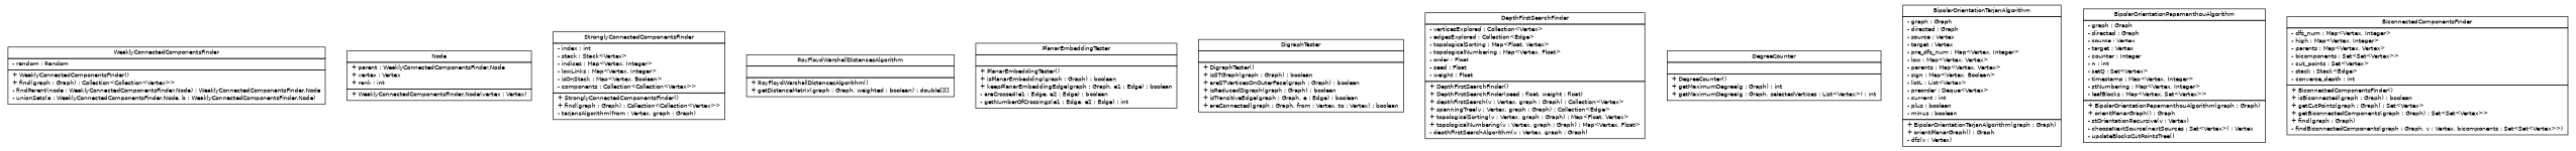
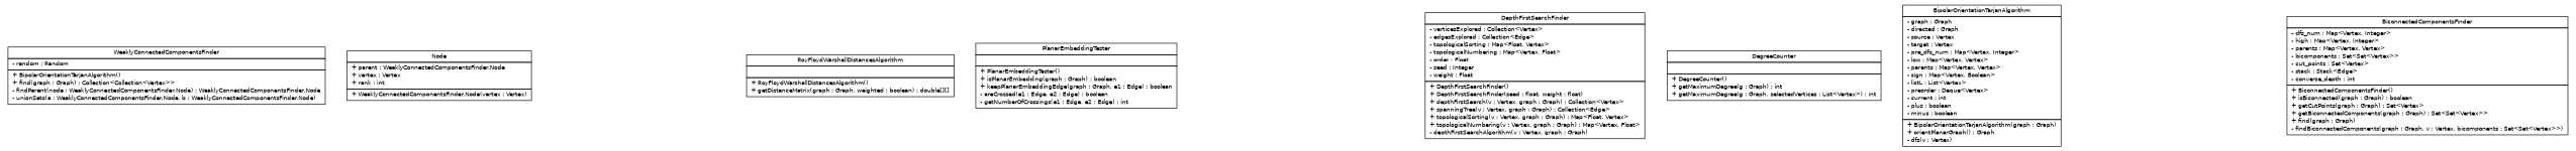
  digraph {
    nodesep=0.25
    ranksep=0.5
    fontname="DejaVu Sans"
    node [fontcolor=black fontname="DejaVu Sans" fontsize=9.0 shape=plaintext]
-   n1 [label=<<table title="pfc.utilities.graph.WeaklyConnectedComponentsFinder" border="0" cellborder="1" cellspacing="0" cellpadding="2" port="p" href="./WeaklyConnectedComponentsFinder.html"> 		<tr><td><table border="0" cellspacing="0" cellpadding="1"> <tr><td align="center" balign="center"> WeaklyConnectedComponentsFinder </td></tr> 		</table></td></tr> 		<tr><td><table border="0" cellspacing="0" cellpadding="1"> <tr><td align="left" balign="left"> - random : Random </td></tr> 		</table></td></tr> 		<tr><td><table border="0" cellspacing="0" cellpadding="1"> <tr><td align="left" balign="left"> + WeaklyConnectedComponentsFinder() </td></tr> <tr><td align="left" balign="left"> + find(graph : Graph) : Collection&lt;Collection&lt;Vertex&gt;&gt; </td></tr> <tr><td align="left" balign="left"> - findParent(node : WeaklyConnectedComponentsFinder.Node) : WeaklyConnectedComponentsFinder.Node </td></tr> <tr><td align="left" balign="left"> - unionSets(a : WeaklyConnectedComponentsFinder.Node, b : WeaklyConnectedComponentsFinder.Node) </td></tr> 		</table></td></tr> 		</table>>]
+   n1 [label=<<table title="pfc.utilities.graph.WeaklyConnectedComponentsFinder" border="0" cellborder="1" cellspacing="0" cellpadding="2" port="p" href="./WeaklyConnectedComponentsFinder.html"> 		<tr><td><table border="0" cellspacing="0" cellpadding="1"> <tr><td align="center" balign="center"> WeaklyConnectedComponentsFinder </td></tr> 		</table></td></tr> 		<tr><td><table border="0" cellspacing="0" cellpadding="1"> <tr><td align="left" balign="left"> - random : Random </td></tr> 		</table></td></tr> 		<tr><td><table border="0" cellspacing="0" cellpadding="1"> <tr><td align="left" balign="left"> + BipolarOrientationTarjanAlgorithm() </td></tr> <tr><td align="left" balign="left"> + find(graph : Graph) : Collection&lt;Collection&lt;Vertex&gt;&gt; </td></tr> <tr><td align="left" balign="left"> - findParent(node : WeaklyConnectedComponentsFinder.Node) : WeaklyConnectedComponentsFinder.Node </td></tr> <tr><td align="left" balign="left"> - unionSets(a : WeaklyConnectedComponentsFinder.Node, b : WeaklyConnectedComponentsFinder.Node) </td></tr> 		</table></td></tr> 		</table>>]
    n2 [label=<<table title="pfc.utilities.graph.WeaklyConnectedComponentsFinder.Node" border="0" cellborder="1" cellspacing="0" cellpadding="2" port="p" href="./WeaklyConnectedComponentsFinder.Node.html"> 		<tr><td><table border="0" cellspacing="0" cellpadding="1"> <tr><td align="center" balign="center"> Node </td></tr> 		</table></td></tr> 		<tr><td><table border="0" cellspacing="0" cellpadding="1"> <tr><td align="left" balign="left"> + parent : WeaklyConnectedComponentsFinder.Node </td></tr> <tr><td align="left" balign="left"> + vertex : Vertex </td></tr> <tr><td align="left" balign="left"> + rank : int </td></tr> 		</table></td></tr> 		<tr><td><table border="0" cellspacing="0" cellpadding="1"> <tr><td align="left" balign="left"> + WeaklyConnectedComponentsFinder.Node(vertex : Vertex) </td></tr> 		</table></td></tr> 		</table>>]
-   n3 [label=<<table title="pfc.utilities.graph.StronglyConnectedComponentsFinder" border="0" cellborder="1" cellspacing="0" cellpadding="2" port="p" href="./StronglyConnectedComponentsFinder.html"> 		<tr><td><table border="0" cellspacing="0" cellpadding="1"> <tr><td align="center" balign="center"> StronglyConnectedComponentsFinder </td></tr> 		</table></td></tr> 		<tr><td><table border="0" cellspacing="0" cellpadding="1"> <tr><td align="left" balign="left"> - index : int </td></tr> <tr><td align="left" balign="left"> - stack : Stack&lt;Vertex&gt; </td></tr> <tr><td align="left" balign="left"> - indices : Map&lt;Vertex, Integer&gt; </td></tr> <tr><td align="left" balign="left"> - lowLinks : Map&lt;Vertex, Integer&gt; </td></tr> <tr><td align="left" balign="left"> - isOnStack : Map&lt;Vertex, Boolean&gt; </td></tr> <tr><td align="left" balign="left"> - components : Collection&lt;Collection&lt;Vertex&gt;&gt; </td></tr> 		</table></td></tr> 		<tr><td><table border="0" cellspacing="0" cellpadding="1"> <tr><td align="left" balign="left"> + StronglyConnectedComponentsFinder() </td></tr> <tr><td align="left" balign="left"> + find(graph : Graph) : Collection&lt;Collection&lt;Vertex&gt;&gt; </td></tr> <tr><td align="left" balign="left"> - tarjansAlgorithm(from : Vertex, graph : Graph) </td></tr> 		</table></td></tr> 		</table>>]
    n4 [label=<<table title="pfc.utilities.graph.RoyFloydWarshallDistancesAlgorithm" border="0" cellborder="1" cellspacing="0" cellpadding="2" port="p" href="./RoyFloydWarshallDistancesAlgorithm.html"> 		<tr><td><table border="0" cellspacing="0" cellpadding="1"> <tr><td align="center" balign="center"> RoyFloydWarshallDistancesAlgorithm </td></tr> 		</table></td></tr> 		<tr><td><table border="0" cellspacing="0" cellpadding="1"> <tr><td align="left" balign="left">  </td></tr> 		</table></td></tr> 		<tr><td><table border="0" cellspacing="0" cellpadding="1"> <tr><td align="left" balign="left"> + RoyFloydWarshallDistancesAlgorithm() </td></tr> <tr><td align="left" balign="left"> + getDistanceMatrix(graph : Graph, weighted : boolean) : double[][] </td></tr> 		</table></td></tr> 		</table>>]
    n5 [label=<<table title="pfc.utilities.graph.PlanarEmbeddingTester" border="0" cellborder="1" cellspacing="0" cellpadding="2" port="p" href="./PlanarEmbeddingTester.html"> 		<tr><td><table border="0" cellspacing="0" cellpadding="1"> <tr><td align="center" balign="center"> PlanarEmbeddingTester </td></tr> 		</table></td></tr> 		<tr><td><table border="0" cellspacing="0" cellpadding="1"> <tr><td align="left" balign="left">  </td></tr> 		</table></td></tr> 		<tr><td><table border="0" cellspacing="0" cellpadding="1"> <tr><td align="left" balign="left"> + PlanarEmbeddingTester() </td></tr> <tr><td align="left" balign="left"> + isPlanarEmbedding(graph : Graph) : boolean </td></tr> <tr><td align="left" balign="left"> + keepPlanarEmbeddingEdge(graph : Graph, e1 : Edge) : boolean </td></tr> <tr><td align="left" balign="left"> - areCrossed(e1 : Edge, e2 : Edge) : boolean </td></tr> <tr><td align="left" balign="left"> - getNumberOfCrossings(e1 : Edge, e2 : Edge) : int </td></tr> 		</table></td></tr> 		</table>>]
-   n6 [label=<<table title="pfc.utilities.graph.DigraphTester" border="0" cellborder="1" cellspacing="0" cellpadding="2" port="p" href="./DigraphTester.html"> 		<tr><td><table border="0" cellspacing="0" cellpadding="1"> <tr><td align="center" balign="center"> DigraphTester </td></tr> 		</table></td></tr> 		<tr><td><table border="0" cellspacing="0" cellpadding="1"> <tr><td align="left" balign="left">  </td></tr> 		</table></td></tr> 		<tr><td><table border="0" cellspacing="0" cellpadding="1"> <tr><td align="left" balign="left"> + DigraphTester() </td></tr> <tr><td align="left" balign="left"> + isSTGraph(graph : Graph) : boolean </td></tr> <tr><td align="left" balign="left"> + areSTVerticesOnOuterFace(graph : Graph) : boolean </td></tr> <tr><td align="left" balign="left"> + isReducedDigraph(graph : Graph) : boolean </td></tr> <tr><td align="left" balign="left"> + isTransitiveEdge(graph : Graph, e : Edge) : boolean </td></tr> <tr><td align="left" balign="left"> + areConnected(graph : Graph, from : Vertex, to : Vertex) : boolean </td></tr> 		</table></td></tr> 		</table>>]
-   n7 [label=<<table title="pfc.utilities.graph.DepthFirstSearchFinder" border="0" cellborder="1" cellspacing="0" cellpadding="2" port="p" href="./DepthFirstSearchFinder.html"> 		<tr><td><table border="0" cellspacing="0" cellpadding="1"> <tr><td align="center" balign="center"> DepthFirstSearchFinder </td></tr> 		</table></td></tr> 		<tr><td><table border="0" cellspacing="0" cellpadding="1"> <tr><td align="left" balign="left"> - verticesExplored : Collection&lt;Vertex&gt; </td></tr> <tr><td align="left" balign="left"> - edgesExplored : Collection&lt;Edge&gt; </td></tr> <tr><td align="left" balign="left"> - topologicalSorting : Map&lt;Float, Vertex&gt; </td></tr> <tr><td align="left" balign="left"> - topologicalNumbering : Map&lt;Vertex, Float&gt; </td></tr> <tr><td align="left" balign="left"> - order : Float </td></tr> <tr><td align="left" balign="left"> - seed : Float </td></tr> <tr><td align="left" balign="left"> - weight : Float </td></tr> 		</table></td></tr> 		<tr><td><table border="0" cellspacing="0" cellpadding="1"> <tr><td align="left" balign="left"> + DepthFirstSearchFinder() </td></tr> <tr><td align="left" balign="left"> + DepthFirstSearchFinder(seed : float, weight : float) </td></tr> <tr><td align="left" balign="left"> + depthFirstSearch(v : Vertex, graph : Graph) : Collection&lt;Vertex&gt; </td></tr> <tr><td align="left" balign="left"> + spanningTree(v : Vertex, graph : Graph) : Collection&lt;Edge&gt; </td></tr> <tr><td align="left" balign="left"> + topologicalSorting(v : Vertex, graph : Graph) : Map&lt;Float, Vertex&gt; </td></tr> <tr><td align="left" balign="left"> + topologicalNumbering(v : Vertex, graph : Graph) : Map&lt;Vertex, Float&gt; </td></tr> <tr><td align="left" balign="left"> - depthFirstSearchAlgorithm(v : Vertex, graph : Graph) </td></tr> 		</table></td></tr> 		</table>>]
+   n7 [label=<<table title="pfc.utilities.graph.DepthFirstSearchFinder" border="0" cellborder="1" cellspacing="0" cellpadding="2" port="p" href="./DepthFirstSearchFinder.html"> 		<tr><td><table border="0" cellspacing="0" cellpadding="1"> <tr><td align="center" balign="center"> DepthFirstSearchFinder </td></tr> 		</table></td></tr> 		<tr><td><table border="0" cellspacing="0" cellpadding="1"> <tr><td align="left" balign="left"> - verticesExplored : Collection&lt;Vertex&gt; </td></tr> <tr><td align="left" balign="left"> - edgesExplored : Collection&lt;Edge&gt; </td></tr> <tr><td align="left" balign="left"> - topologicalSorting : Map&lt;Float, Vertex&gt; </td></tr> <tr><td align="left" balign="left"> - topologicalNumbering : Map&lt;Vertex, Float&gt; </td></tr> <tr><td align="left" balign="left"> - order : Float </td></tr> <tr><td align="left" balign="left"> - seed : Integer </td></tr> <tr><td align="left" balign="left"> - weight : Float </td></tr> 		</table></td></tr> 		<tr><td><table border="0" cellspacing="0" cellpadding="1"> <tr><td align="left" balign="left"> + DepthFirstSearchFinder() </td></tr> <tr><td align="left" balign="left"> + DepthFirstSearchFinder(seed : float, weight : float) </td></tr> <tr><td align="left" balign="left"> + depthFirstSearch(v : Vertex, graph : Graph) : Collection&lt;Vertex&gt; </td></tr> <tr><td align="left" balign="left"> + spanningTree(v : Vertex, graph : Graph) : Collection&lt;Edge&gt; </td></tr> <tr><td align="left" balign="left"> + topologicalSorting(v : Vertex, graph : Graph) : Map&lt;Float, Vertex&gt; </td></tr> <tr><td align="left" balign="left"> + topologicalNumbering(v : Vertex, graph : Graph) : Map&lt;Vertex, Float&gt; </td></tr> <tr><td align="left" balign="left"> - depthFirstSearchAlgorithm(v : Vertex, graph : Graph) </td></tr> 		</table></td></tr> 		</table>>]
    n8 [label=<<table title="pfc.utilities.graph.DegreeCounter" border="0" cellborder="1" cellspacing="0" cellpadding="2" port="p" href="./DegreeCounter.html"> 		<tr><td><table border="0" cellspacing="0" cellpadding="1"> <tr><td align="center" balign="center"> DegreeCounter </td></tr> 		</table></td></tr> 		<tr><td><table border="0" cellspacing="0" cellpadding="1"> <tr><td align="left" balign="left">  </td></tr> 		</table></td></tr> 		<tr><td><table border="0" cellspacing="0" cellpadding="1"> <tr><td align="left" balign="left"> + DegreeCounter() </td></tr> <tr><td align="left" balign="left"> + getMaximumDegree(g : Graph) : int </td></tr> <tr><td align="left" balign="left"> + getMaximumDegree(g : Graph, selectedVertices : List&lt;Vertex&gt;) : int </td></tr> 		</table></td></tr> 		</table>>]
    n9 [label=<<table title="pfc.utilities.graph.BipolarOrientationTarjanAlgorithm" border="0" cellborder="1" cellspacing="0" cellpadding="2" port="p" href="./BipolarOrientationTarjanAlgorithm.html"> 		<tr><td><table border="0" cellspacing="0" cellpadding="1"> <tr><td align="center" balign="center"> BipolarOrientationTarjanAlgorithm </td></tr> 		</table></td></tr> 		<tr><td><table border="0" cellspacing="0" cellpadding="1"> <tr><td align="left" balign="left"> - graph : Graph </td></tr> <tr><td align="left" balign="left"> - directed : Graph </td></tr> <tr><td align="left" balign="left"> - source : Vertex </td></tr> <tr><td align="left" balign="left"> - target : Vertex </td></tr> <tr><td align="left" balign="left"> - pre_dfs_num : Map&lt;Vertex, Integer&gt; </td></tr> <tr><td align="left" balign="left"> - low : Map&lt;Vertex, Vertex&gt; </td></tr> <tr><td align="left" balign="left"> - parents : Map&lt;Vertex, Vertex&gt; </td></tr> <tr><td align="left" balign="left"> - sign : Map&lt;Vertex, Boolean&gt; </td></tr> <tr><td align="left" balign="left"> - listL : List&lt;Vertex&gt; </td></tr> <tr><td align="left" balign="left"> - preorder : Deque&lt;Vertex&gt; </td></tr> <tr><td align="left" balign="left"> - current : int </td></tr> <tr><td align="left" balign="left"> - plus : boolean </td></tr> <tr><td align="left" balign="left"> - minus : boolean </td></tr> 		</table></td></tr> 		<tr><td><table border="0" cellspacing="0" cellpadding="1"> <tr><td align="left" balign="left"> + BipolarOrientationTarjanAlgorithm(graph : Graph) </td></tr> <tr><td align="left" balign="left"> + orientPlanarGraph() : Graph </td></tr> <tr><td align="left" balign="left"> - dfs(v : Vertex) </td></tr> 		</table></td></tr> 		</table>>]
-   n10 [label=<<table title="pfc.utilities.graph.BipolarOrientationPapamanthouAlgorithm" border="0" cellborder="1" cellspacing="0" cellpadding="2" port="p" href="./BipolarOrientationPapamanthouAlgorithm.html"> 		<tr><td><table border="0" cellspacing="0" cellpadding="1"> <tr><td align="center" balign="center"> BipolarOrientationPapamanthouAlgorithm </td></tr> 		</table></td></tr> 		<tr><td><table border="0" cellspacing="0" cellpadding="1"> <tr><td align="left" balign="left"> - graph : Graph </td></tr> <tr><td align="left" balign="left"> - directed : Graph </td></tr> <tr><td align="left" balign="left"> - source : Vertex </td></tr> <tr><td align="left" balign="left"> - target : Vertex </td></tr> <tr><td align="left" balign="left"> - counter : Integer </td></tr> <tr><td align="left" balign="left"> - n : int </td></tr> <tr><td align="left" balign="left"> - setQ : Set&lt;Vertex&gt; </td></tr> <tr><td align="left" balign="left"> - timestamp : Map&lt;Vertex, Integer&gt; </td></tr> <tr><td align="left" balign="left"> - stNumbering : Map&lt;Vertex, Integer&gt; </td></tr> <tr><td align="left" balign="left"> - leafBlocks : Map&lt;Vertex, Set&lt;Vertex&gt;&gt; </td></tr> 		</table></td></tr> 		<tr><td><table border="0" cellspacing="0" cellpadding="1"> <tr><td align="left" balign="left"> + BipolarOrientationPapamanthouAlgorithm(graph : Graph) </td></tr> <tr><td align="left" balign="left"> + orientPlanarGraph() : Graph </td></tr> <tr><td align="left" balign="left"> - stOrientationRecursive(v : Vertex) </td></tr> <tr><td align="left" balign="left"> - chooseNextSource(nextSources : Set&lt;Vertex&gt;) : Vertex </td></tr> <tr><td align="left" balign="left"> - updateBlocksCutPointsTree() </td></tr> 		</table></td></tr> 		</table>>]
    n11 [label=<<table title="pfc.utilities.graph.BiconnectedComponentsFinder" border="0" cellborder="1" cellspacing="0" cellpadding="2" port="p" href="./BiconnectedComponentsFinder.html"> 		<tr><td><table border="0" cellspacing="0" cellpadding="1"> <tr><td align="center" balign="center"> BiconnectedComponentsFinder </td></tr> 		</table></td></tr> 		<tr><td><table border="0" cellspacing="0" cellpadding="1"> <tr><td align="left" balign="left"> - dfs_num : Map&lt;Vertex, Integer&gt; </td></tr> <tr><td align="left" balign="left"> - high : Map&lt;Vertex, Integer&gt; </td></tr> <tr><td align="left" balign="left"> - parents : Map&lt;Vertex, Vertex&gt; </td></tr> <tr><td align="left" balign="left"> - bicomponents : Set&lt;Set&lt;Vertex&gt;&gt; </td></tr> <tr><td align="left" balign="left"> - cut_points : Set&lt;Vertex&gt; </td></tr> <tr><td align="left" balign="left"> - stack : Stack&lt;Edge&gt; </td></tr> <tr><td align="left" balign="left"> - converse_depth : int </td></tr> 		</table></td></tr> 		<tr><td><table border="0" cellspacing="0" cellpadding="1"> <tr><td align="left" balign="left"> + BiconnectedComponentsFinder() </td></tr> <tr><td align="left" balign="left"> + isBiconnected(graph : Graph) : boolean </td></tr> <tr><td align="left" balign="left"> + getCutPoints(graph : Graph) : Set&lt;Vertex&gt; </td></tr> <tr><td align="left" balign="left"> + getBiconnectedComponents(graph : Graph) : Set&lt;Set&lt;Vertex&gt;&gt; </td></tr> <tr><td align="left" balign="left"> + find(graph : Graph) </td></tr> <tr><td align="left" balign="left"> - findBiconnectedComponents(graph : Graph, v : Vertex, bicomponents : Set&lt;Set&lt;Vertex&gt;&gt;) </td></tr> 		</table></td></tr> 		</table>>]
  }
